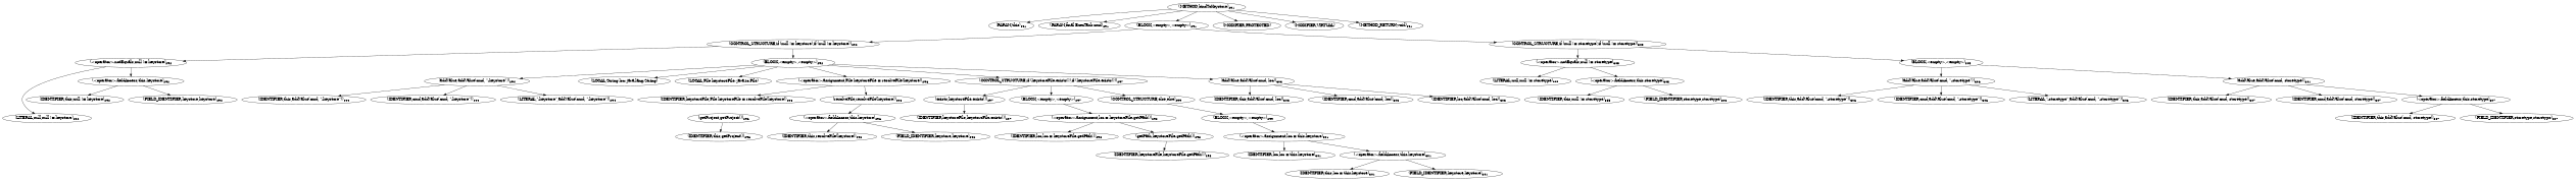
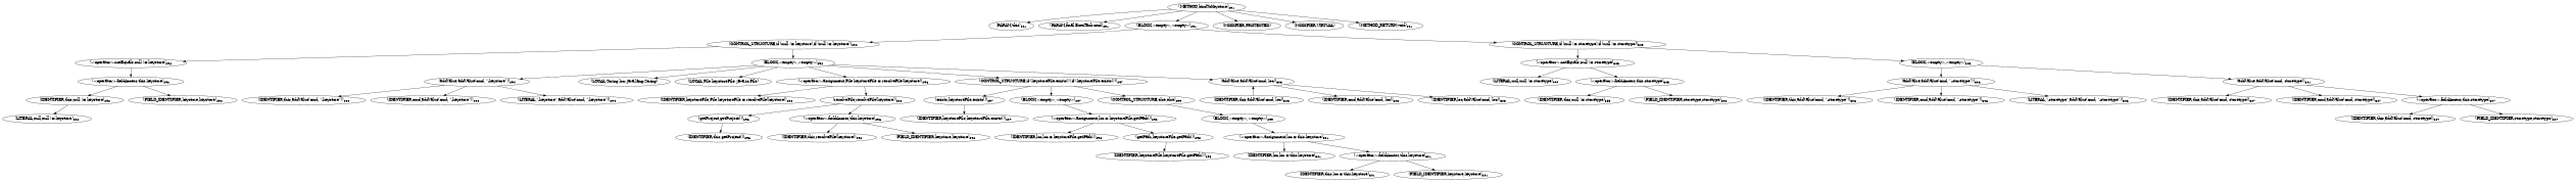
  digraph {
    n1 [label=<(METHOD,bindToKeystore)<SUB>291</SUB>>]
    n2 [label=<(PARAM,this)<SUB>291</SUB>>]
    n3 [label=<(PARAM,final ExecTask cmd)<SUB>291</SUB>>]
    n4 [label=<(BLOCK,&lt;empty&gt;,&lt;empty&gt;)<SUB>291</SUB>>]
    n5 [label=<(MODIFIER,PROTECTED)>]
    n6 [label=<(MODIFIER,VIRTUAL)>]
    n7 [label=<(METHOD_RETURN,void)<SUB>291</SUB>>]
    n8 [label=<(CONTROL_STRUCTURE,if (null != keystore),if (null != keystore))<SUB>292</SUB>>]
    n9 [label=<(CONTROL_STRUCTURE,if (null != storetype),if (null != storetype))<SUB>305</SUB>>]
    n10 [label=<(&lt;operator&gt;.notEquals,null != keystore)<SUB>292</SUB>>]
    n11 [label=<(BLOCK,&lt;empty&gt;,&lt;empty&gt;)<SUB>292</SUB>>]
    n12 [label=<(&lt;operator&gt;.notEquals,null != storetype)<SUB>305</SUB>>]
    n13 [label=<(BLOCK,&lt;empty&gt;,&lt;empty&gt;)<SUB>305</SUB>>]
    n14 [label=<(LITERAL,null,null != keystore)<SUB>292</SUB>>]
    n15 [label=<(&lt;operator&gt;.fieldAccess,this.keystore)<SUB>292</SUB>>]
    n16 [label=<(addValue,addValue(cmd, &quot;-keystore&quot;))<SUB>294</SUB>>]
    n17 [label=<(LOCAL,String loc: java.lang.String)>]
    n18 [label=<(LOCAL,File keystoreFile: java.io.File)>]
    n19 [label=<(&lt;operator&gt;.assignment,File keystoreFile = resolveFile(keystore))<SUB>296</SUB>>]
    n20 [label=<(CONTROL_STRUCTURE,if (keystoreFile.exists()),if (keystoreFile.exists()))<SUB>297</SUB>>]
    n21 [label=<(addValue,addValue(cmd, loc))<SUB>303</SUB>>]
    n22 [label=<(IDENTIFIER,this,null != keystore)<SUB>292</SUB>>]
    n23 [label=<(FIELD_IDENTIFIER,keystore,keystore)<SUB>292</SUB>>]
    n24 [label=<(IDENTIFIER,this,addValue(cmd, &quot;-keystore&quot;))<SUB>294</SUB>>]
    n25 [label=<(IDENTIFIER,cmd,addValue(cmd, &quot;-keystore&quot;))<SUB>294</SUB>>]
    n26 [label=<(LITERAL,&quot;-keystore&quot;,addValue(cmd, &quot;-keystore&quot;))<SUB>294</SUB>>]
    n27 [label=<(IDENTIFIER,keystoreFile,File keystoreFile = resolveFile(keystore))<SUB>296</SUB>>]
    n28 [label=<(resolveFile,resolveFile(keystore))<SUB>296</SUB>>]
    n29 [label=<(exists,keystoreFile.exists())<SUB>297</SUB>>]
    n30 [label=<(BLOCK,&lt;empty&gt;,&lt;empty&gt;)<SUB>297</SUB>>]
    n31 [label=<(CONTROL_STRUCTURE,else,else)<SUB>299</SUB>>]
    n32 [label=<(IDENTIFIER,this,addValue(cmd, loc))<SUB>303</SUB>>]
    n33 [label=<(IDENTIFIER,cmd,addValue(cmd, loc))<SUB>303</SUB>>]
    n34 [label=<(IDENTIFIER,loc,addValue(cmd, loc))<SUB>303</SUB>>]
    n35 [label=<(getProject,getProject())<SUB>296</SUB>>]
    n36 [label=<(&lt;operator&gt;.fieldAccess,this.keystore)<SUB>296</SUB>>]
    n37 [label=<(IDENTIFIER,this,getProject())<SUB>296</SUB>>]
    n38 [label=<(IDENTIFIER,this,resolveFile(keystore))<SUB>296</SUB>>]
    n39 [label=<(FIELD_IDENTIFIER,keystore,keystore)<SUB>296</SUB>>]
    n40 [label=<(IDENTIFIER,keystoreFile,keystoreFile.exists())<SUB>297</SUB>>]
    n41 [label=<(&lt;operator&gt;.assignment,loc = keystoreFile.getPath())<SUB>298</SUB>>]
    n42 [label=<(BLOCK,&lt;empty&gt;,&lt;empty&gt;)<SUB>299</SUB>>]
    n43 [label=<(IDENTIFIER,loc,loc = keystoreFile.getPath())<SUB>298</SUB>>]
    n44 [label=<(getPath,keystoreFile.getPath())<SUB>298</SUB>>]
    n45 [label=<(IDENTIFIER,keystoreFile,keystoreFile.getPath())<SUB>298</SUB>>]
    n46 [label=<(&lt;operator&gt;.assignment,loc = this.keystore)<SUB>301</SUB>>]
    n47 [label=<(IDENTIFIER,loc,loc = this.keystore)<SUB>301</SUB>>]
    n48 [label=<(&lt;operator&gt;.fieldAccess,this.keystore)<SUB>301</SUB>>]
    n49 [label=<(IDENTIFIER,this,loc = this.keystore)<SUB>301</SUB>>]
    n50 [label=<(FIELD_IDENTIFIER,keystore,keystore)<SUB>301</SUB>>]
    n51 [label=<(LITERAL,null,null != storetype)<SUB>305</SUB>>]
    n52 [label=<(&lt;operator&gt;.fieldAccess,this.storetype)<SUB>305</SUB>>]
    n53 [label=<(addValue,addValue(cmd, &quot;-storetype&quot;))<SUB>306</SUB>>]
    n54 [label=<(addValue,addValue(cmd, storetype))<SUB>301</SUB>>]
    n55 [label=<(IDENTIFIER,this,null != storetype)<SUB>355</SUB>>]
    n56 [label=<(FIELD_IDENTIFIER,storetype,storetype)<SUB>305</SUB>>]
    n57 [label=<(IDENTIFIER,this,addValue(cmd, &quot;-storetype&quot;))<SUB>306</SUB>>]
    n58 [label=<(IDENTIFIER,cmd,addValue(cmd, &quot;-storetype&quot;))<SUB>306</SUB>>]
    n59 [label=<(LITERAL,&quot;-storetype&quot;,addValue(cmd, &quot;-storetype&quot;))<SUB>306</SUB>>]
    n60 [label=<(IDENTIFIER,this,addValue(cmd, storetype))<SUB>307</SUB>>]
    n61 [label=<(IDENTIFIER,cmd,addValue(cmd, storetype))<SUB>307</SUB>>]
    n62 [label=<(&lt;operator&gt;.fieldAccess,this.storetype)<SUB>307</SUB>>]
    n63 [label=<(IDENTIFIER,this,addValue(cmd, storetype))<SUB>307</SUB>>]
    n64 [label=<(FIELD_IDENTIFIER,storetype,storetype)<SUB>307</SUB>>]
    n1 -> n2
    n1 -> n3
    n1 -> n4
    n1 -> n5
    n1 -> n6
    n1 -> n7
    n4 -> n8
    n4 -> n9
    n8 -> n10
    n8 -> n11
    n9 -> n12
    n9 -> n13
-   n10 -> n14
+   n22 -> n14
    n10 -> n15
    n11 -> n16
    n11 -> n17
    n11 -> n18
    n11 -> n19
    n11 -> n20
    n11 -> n21
    n12 -> n51
    n12 -> n52
    n13 -> n53
    n13 -> n54
    n15 -> n22
    n15 -> n23
    n16 -> n24
    n16 -> n25
    n16 -> n26
    n19 -> n27
    n19 -> n28
    n20 -> n29
    n20 -> n30
    n20 -> n31
-   n21 -> n32
+   n32 -> n21
    n21 -> n33
    n21 -> n34
+   n28 -> n35
    n28 -> n36
    n29 -> n40
    n30 -> n41
    n31 -> n42
    n35 -> n37
    n36 -> n38
    n36 -> n39
    n41 -> n43
    n41 -> n44
    n42 -> n46
    n44 -> n45
    n46 -> n47
    n46 -> n48
    n48 -> n49
    n48 -> n50
    n52 -> n55
    n52 -> n56
    n53 -> n57
    n53 -> n58
    n53 -> n59
    n54 -> n60
    n54 -> n61
    n54 -> n62
    n62 -> n63
    n62 -> n64
  }
